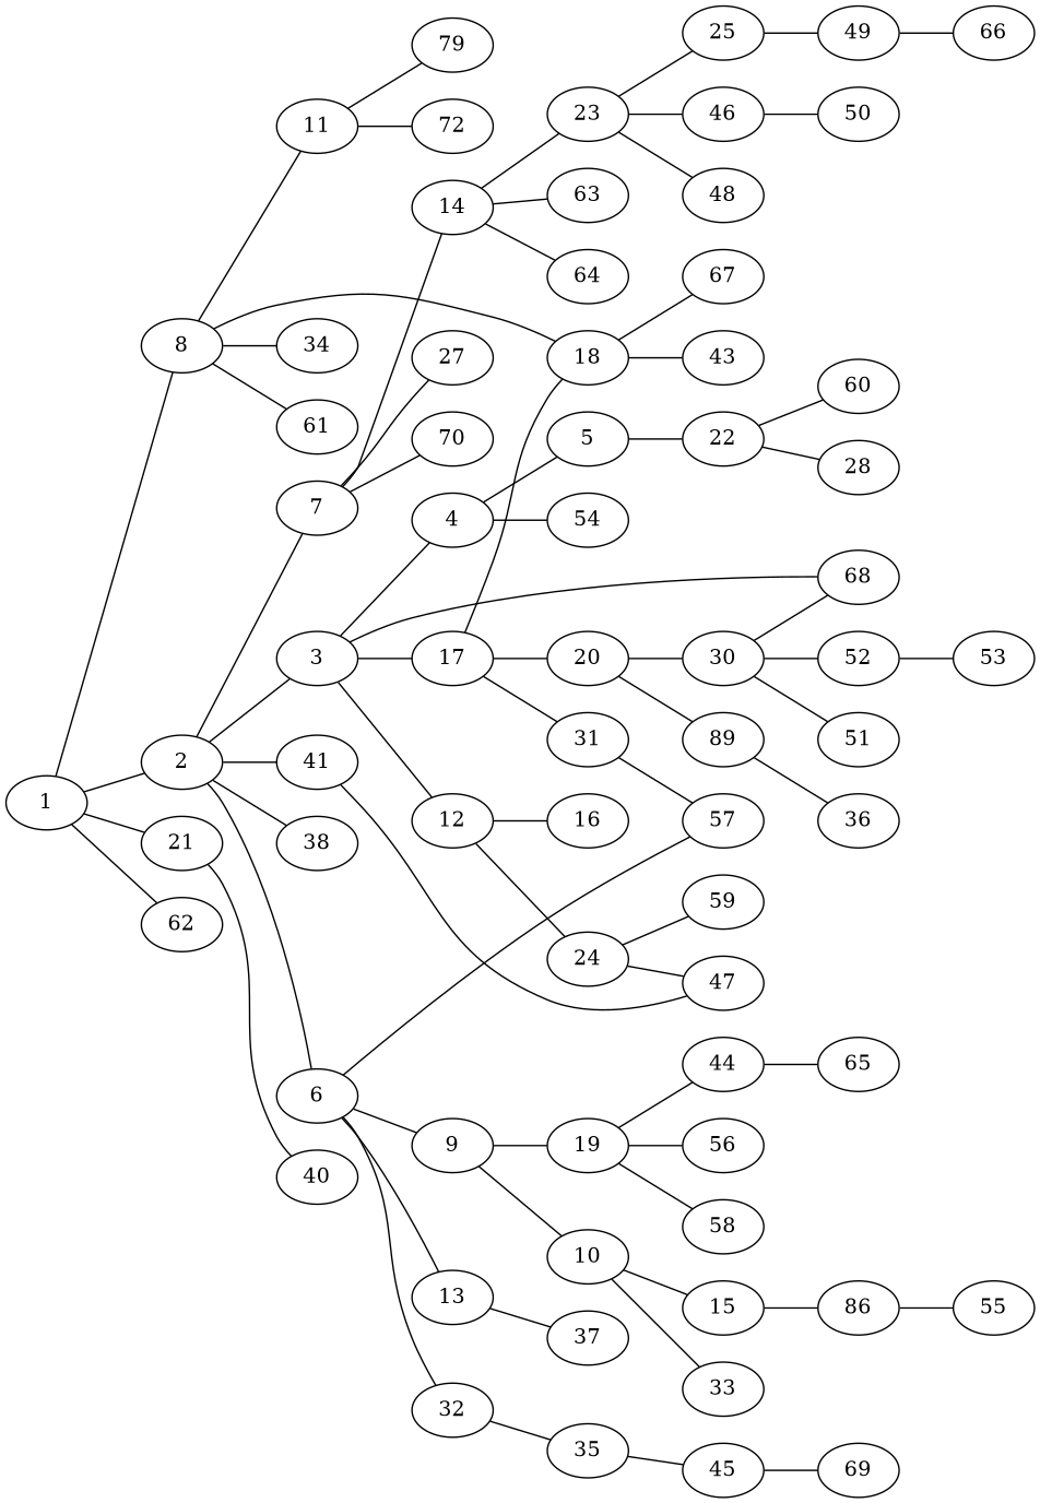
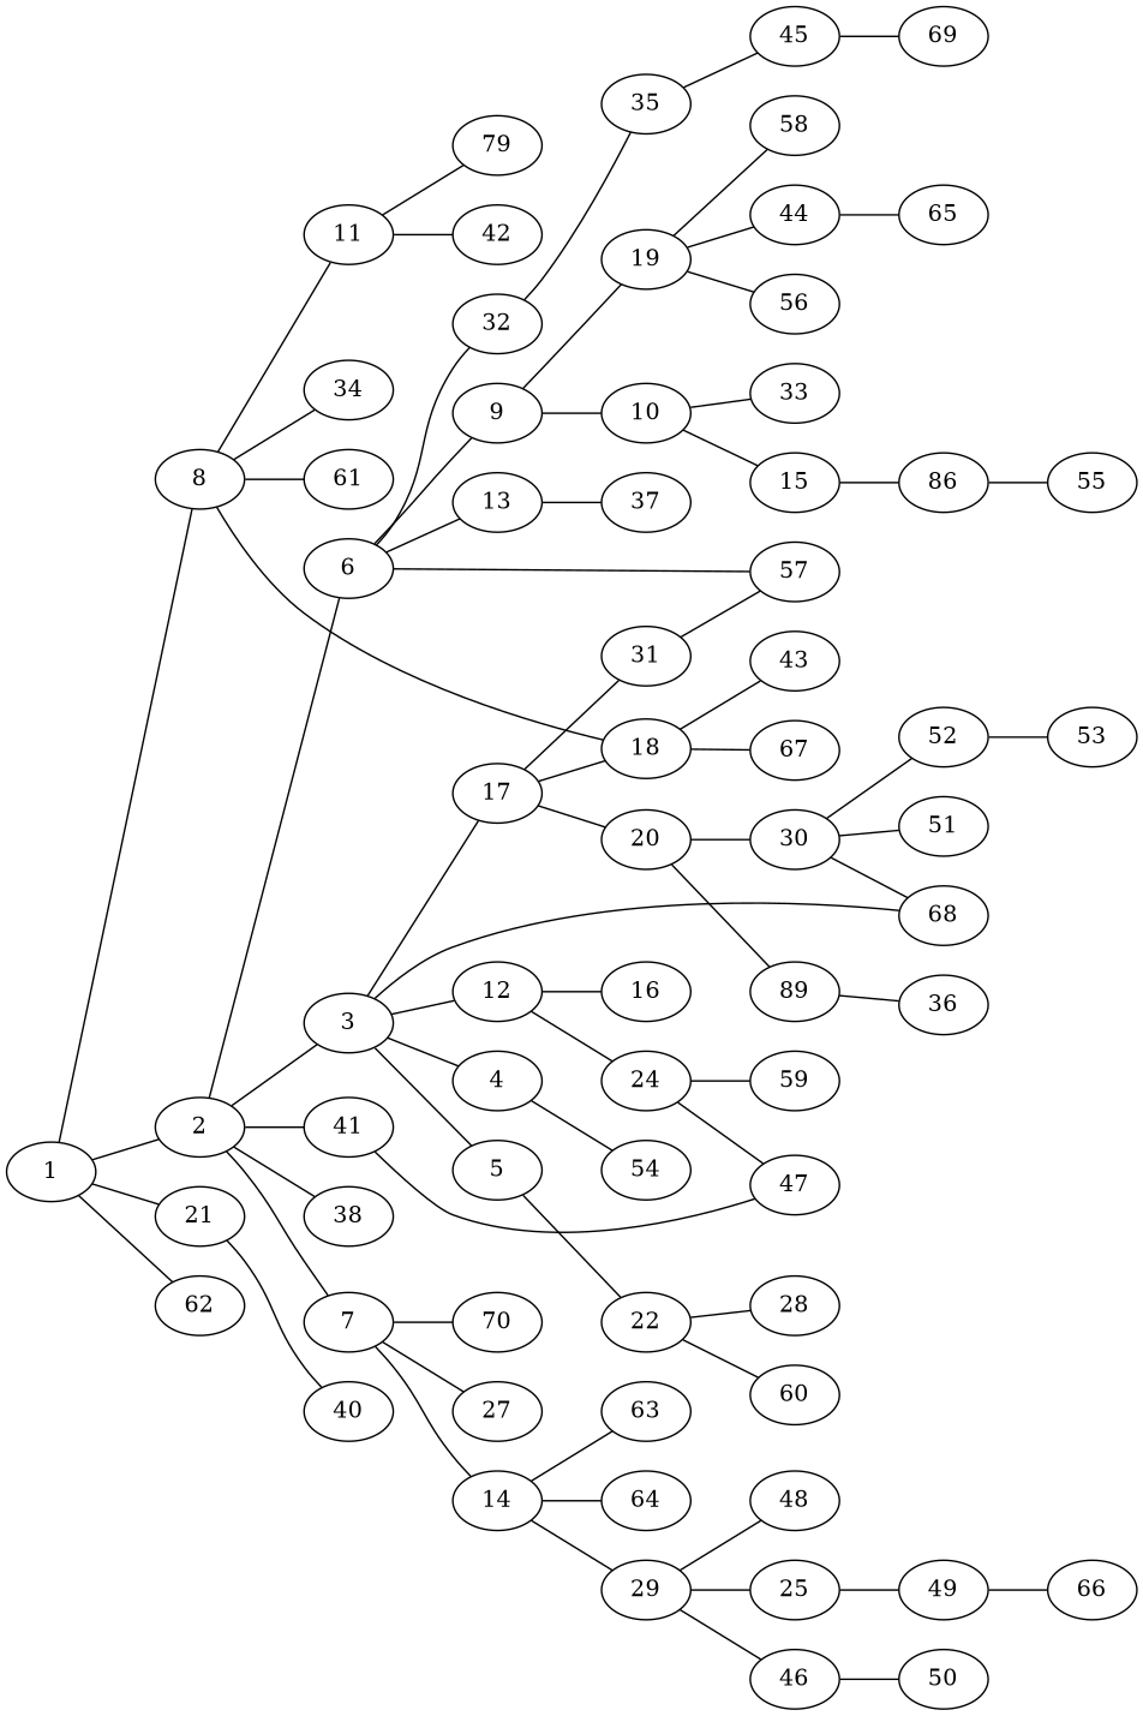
  graph {
    rankdir=LR
    1
    2
    8
    21
    62
    3
    6
    7
    38
    41
    11
    18
    34
    61
    40
    4
    5
    12
    17
    68
    9
    13
    32
    57
    14
    27
    70
    47
    n29 [label=79]
-   42 [label=72]
+   42
    43
    67
    54
    22
    16
    24
    20
    31
    10
    19
    37
    35
-   23
+   23 [label=29]
    63
    64
    28
    60
    59
    n49 [label=89]
    30
    15
    33
    44
    56
    58
    45
    25
    46
    48
    n60 [label=86]
    65
    55
    49
    50
    36
    51
    52
    53
    66
    69
    1 -- 2
    1 -- 8
    1 -- 21
    1 -- 62
    2 -- 3
    2 -- 6
    2 -- 7
    2 -- 38
    2 -- 41
    8 -- 11
    8 -- 18
    8 -- 34
    8 -- 61
    21 -- 40
    3 -- 4
-   4 -- 5
+   3 -- 5
    3 -- 12
    3 -- 17
    3 -- 68
    6 -- 9
    6 -- 13
    6 -- 32
    6 -- 57
    7 -- 14
    7 -- 27
    7 -- 70
    41 -- 47
    11 -- n29
    11 -- 42
    18 -- 43
    18 -- 67
    4 -- 54
    5 -- 22
    12 -- 16
    12 -- 24
    17 -- 18
    17 -- 20
    17 -- 31
    9 -- 10
    9 -- 19
    13 -- 37
    32 -- 35
    14 -- 23
    14 -- 63
    14 -- 64
    22 -- 28
    22 -- 60
    24 -- 47
    24 -- 59
    20 -- n49
    20 -- 30
    31 -- 57
    10 -- 15
    10 -- 33
    19 -- 44
    19 -- 56
    19 -- 58
    35 -- 45
    23 -- 25
    23 -- 46
    23 -- 48
    n49 -- 36
    30 -- 68
    30 -- 51
    30 -- 52
    15 -- n60
    44 -- 65
    45 -- 69
    25 -- 49
    46 -- 50
    n60 -- 55
    49 -- 66
    52 -- 53
  }
